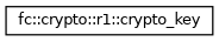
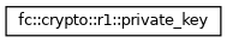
  digraph {
    rankdir=LR
-   n1 [color=black fillcolor=white fontname=Helvetica fontsize=10 height=0.2 label="fc::crypto::r1::crypto_key" shape=record style=filled width=0.4]
+   n1 [color=black fillcolor=white fontname=Helvetica fontsize=10 height=0.2 label="fc::crypto::r1::private_key" shape=record style=filled width=0.4]
  }
